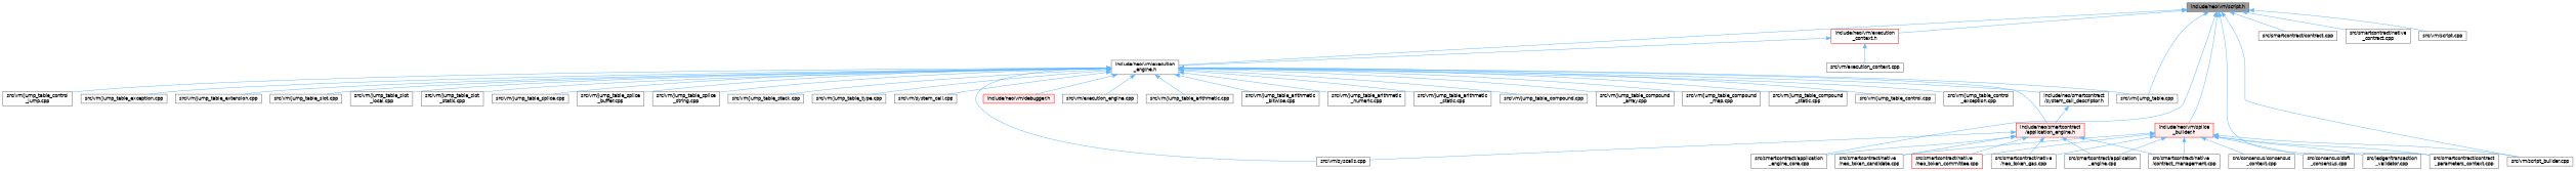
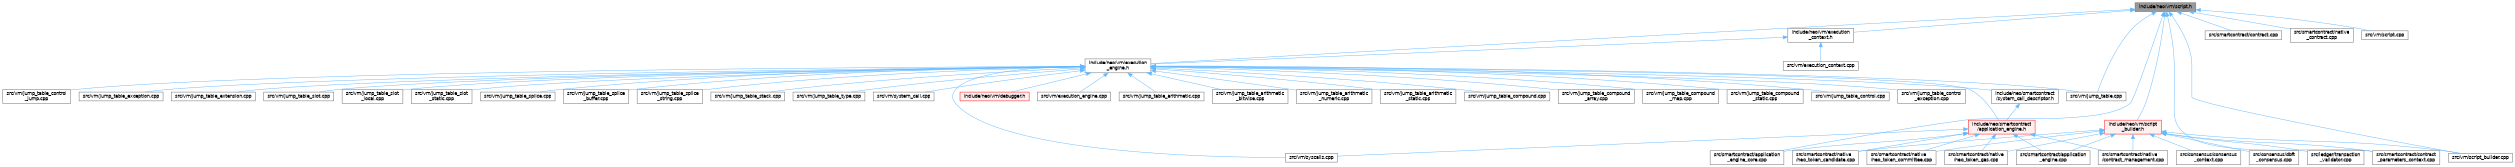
  digraph {
    node [color=grey40 fillcolor=white fontname=Helvetica fontsize=10 shape=box style=filled]
    edge [color=steelblue1 dir=back fontname=Helvetica fontsize=10 labelfontname=Helvetica labelfontsize=10 style=solid]
    n1 [color=gray40 fillcolor=grey60 fontcolor=black height=0.2 label="include/neo/vm/script.h" width=0.4]
-   n2 [color=red height=0.2 label="include/neo/vm/execution\l_context.h" width=0.4]
+   n2 [height=0.2 label="include/neo/vm/execution\l_context.h" width=0.4]
    n3 [height=0.2 label="include/neo/vm/execution\l_engine.h" width=0.4]
    n4 [height=0.2 label="src/smartcontract/application\l_engine_core.cpp" width=0.4]
    n5 [height=0.2 label="src/vm/jump_table.cpp" width=0.4]
-   n6 [color=red fillcolor="#FFF0F0" height=0.2 label="include/neo/vm/splice\l_builder.h" width=0.4]
+   n6 [color=red fillcolor="#FFF0F0" height=0.2 label="include/neo/vm/script\l_builder.h" width=0.4]
    n7 [height=0.2 label="src/smartcontract/contract\l_parameters_context.cpp" width=0.4]
    n8 [height=0.2 label="src/vm/script_builder.cpp" width=0.4]
    n9 [height=0.2 label="src/smartcontract/contract.cpp" width=0.4]
    n10 [height=0.2 label="src/smartcontract/native\l_contract.cpp" width=0.4]
    n11 [height=0.2 label="src/vm/script.cpp" width=0.4]
    n12 [height=0.2 label="src/vm/execution_context.cpp" width=0.4]
    n13 [color=red fillcolor="#FFF0F0" height=0.2 label="include/neo/smartcontract\l/application_engine.h" width=0.4]
    n14 [height=0.2 label="src/vm/syscalls.cpp" width=0.4]
    n15 [height=0.2 label="include/neo/smartcontract\l/system_call_descriptor.h" width=0.4]
    n16 [color=red fillcolor="#FFF0F0" height=0.2 label="include/neo/vm/debugger.h" width=0.4]
    n17 [height=0.2 label="src/vm/execution_engine.cpp" width=0.4]
    n18 [height=0.2 label="src/vm/jump_table_arithmetic.cpp" width=0.4]
    n19 [height=0.2 label="src/vm/jump_table_arithmetic\l_bitwise.cpp" width=0.4]
    n20 [height=0.2 label="src/vm/jump_table_arithmetic\l_numeric.cpp" width=0.4]
    n21 [height=0.2 label="src/vm/jump_table_arithmetic\l_static.cpp" width=0.4]
    n22 [height=0.2 label="src/vm/jump_table_compound.cpp" width=0.4]
    n23 [height=0.2 label="src/vm/jump_table_compound\l_array.cpp" width=0.4]
    n24 [height=0.2 label="src/vm/jump_table_compound\l_map.cpp" width=0.4]
    n25 [height=0.2 label="src/vm/jump_table_compound\l_static.cpp" width=0.4]
    n26 [height=0.2 label="src/vm/jump_table_control.cpp" width=0.4]
    n27 [height=0.2 label="src/vm/jump_table_control\l_exception.cpp" width=0.4]
    n28 [height=0.2 label="src/vm/jump_table_control\l_jump.cpp" width=0.4]
    n29 [height=0.2 label="src/vm/jump_table_exception.cpp" width=0.4]
    n30 [height=0.2 label="src/vm/jump_table_extension.cpp" width=0.4]
    n31 [height=0.2 label="src/vm/jump_table_slot.cpp" width=0.4]
    n32 [height=0.2 label="src/vm/jump_table_slot\l_local.cpp" width=0.4]
    n33 [height=0.2 label="src/vm/jump_table_slot\l_static.cpp" width=0.4]
    n34 [height=0.2 label="src/vm/jump_table_splice.cpp" width=0.4]
    n35 [height=0.2 label="src/vm/jump_table_splice\l_buffer.cpp" width=0.4]
    n36 [height=0.2 label="src/vm/jump_table_splice\l_string.cpp" width=0.4]
    n37 [height=0.2 label="src/vm/jump_table_stack.cpp" width=0.4]
    n38 [height=0.2 label="src/vm/jump_table_type.cpp" width=0.4]
    n39 [height=0.2 label="src/vm/system_call.cpp" width=0.4]
    n40 [height=0.2 label="src/smartcontract/application\l_engine.cpp" width=0.4]
    n41 [height=0.2 label="src/smartcontract/native\l/contract_management.cpp" width=0.4]
    n42 [height=0.2 label="src/smartcontract/native\l/neo_token_candidate.cpp" width=0.4]
-   n43 [color=red height=0.2 label="src/smartcontract/native\l/neo_token_committee.cpp" width=0.4]
+   n43 [height=0.2 label="src/smartcontract/native\l/neo_token_committee.cpp" width=0.4]
    n44 [height=0.2 label="src/smartcontract/native\l/neo_token_gas.cpp" width=0.4]
    n45 [height=0.2 label="src/consensus/consensus\l_context.cpp" width=0.4]
    n46 [height=0.2 label="src/consensus/dbft\l_consensus.cpp" width=0.4]
    n47 [height=0.2 label="src/ledger/transaction\l_validator.cpp" width=0.4]
    n1 -> n2
    n1 -> n3
    n1 -> n4
    n1 -> n5
    n1 -> n6
    n1 -> n7
    n1 -> n8
    n1 -> n9
    n1 -> n10
    n1 -> n11
    n2 -> n3
    n2 -> n12
    n3 -> n5
    n3 -> n13
    n3 -> n14
    n3 -> n15
    n3 -> n16
    n3 -> n17
    n3 -> n18
    n3 -> n19
    n3 -> n20
    n3 -> n21
    n3 -> n22
    n3 -> n23
    n3 -> n24
    n3 -> n25
    n3 -> n26
    n3 -> n27
    n3 -> n28
    n3 -> n29
    n3 -> n30
    n3 -> n31
    n3 -> n32
    n3 -> n33
    n3 -> n34
    n3 -> n35
    n3 -> n36
    n3 -> n37
    n3 -> n38
    n3 -> n39
    n6 -> n7
    n6 -> n8
    n6 -> n40
    n6 -> n41
    n6 -> n42
    n6 -> n43
    n6 -> n44
    n6 -> n45
    n6 -> n46
    n6 -> n47
    n13 -> n4
    n13 -> n14
    n13 -> n40
    n13 -> n41
    n13 -> n42
    n13 -> n43
    n13 -> n44
    n15 -> n13
  }
